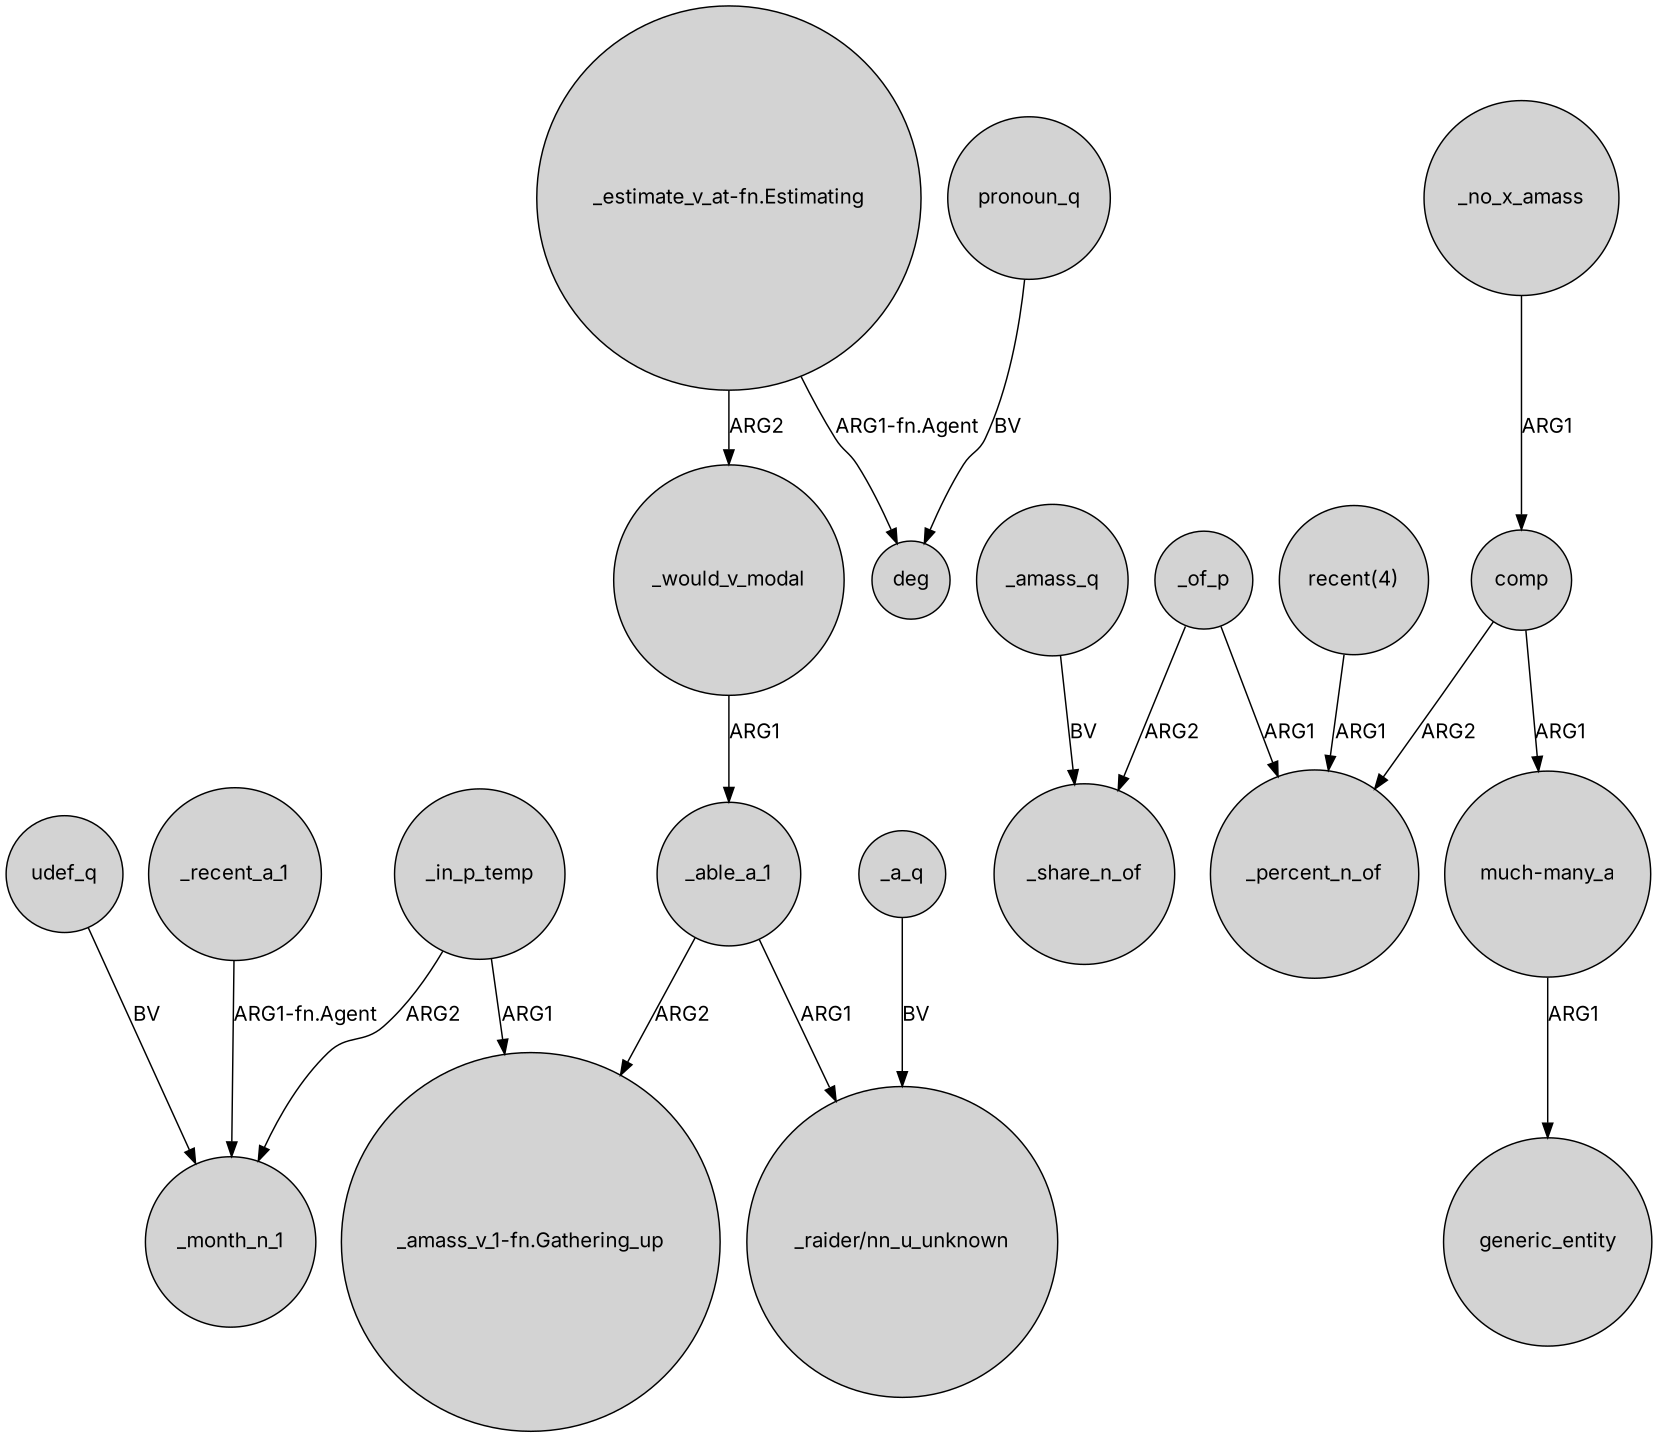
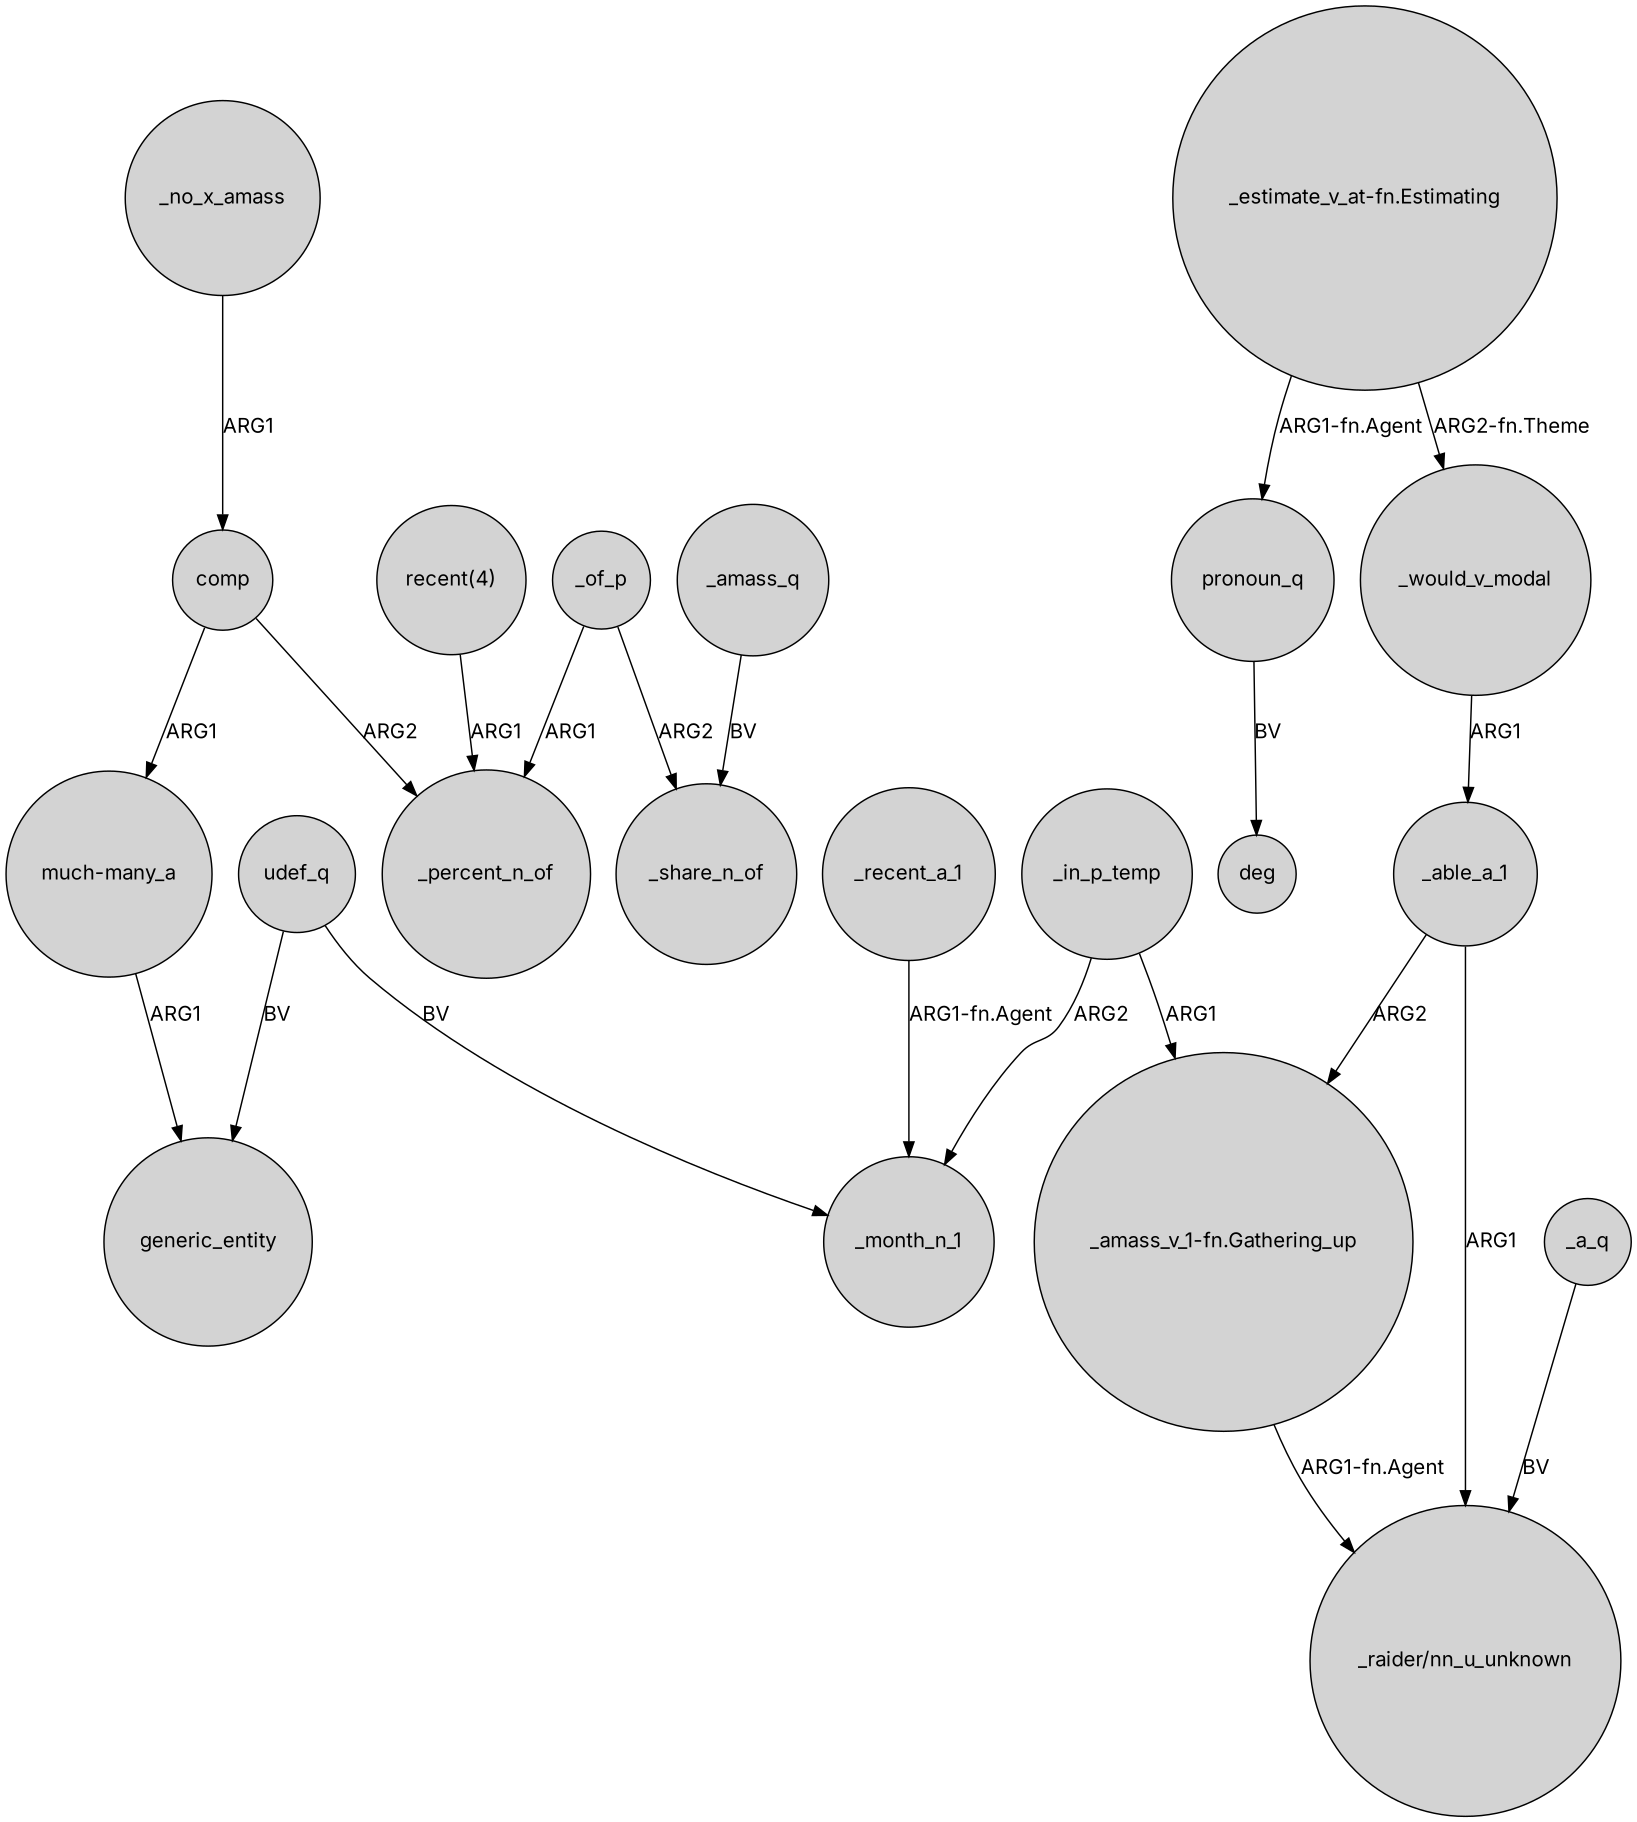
  digraph {
    fontname=Inter
    node [fontname=Inter shape=circle style=filled]
    edge [fontname=Inter]
    udef_q
    generic_entity
    _month_n_1
    "much-many_a"
    comp
    _percent_n_of
    _in_p_temp
    "_amass_v_1-fn.Gathering_up"
    "_raider/nn_u_unknown"
    _able_a_1
    n11 [label=_no_x_amass]
    n12 [label=_amass_q]
    _share_n_of
    _of_p
    n15 [label=deg]
    pronoun_q
    "_estimate_v_at-fn.Estimating"
    _would_v_modal
    n19 [label="recent(4)"]
    _a_q
    _recent_a_1
+   udef_q -> generic_entity [label=BV]
    udef_q -> _month_n_1 [label=BV]
    "much-many_a" -> generic_entity [label=ARG1]
    comp -> "much-many_a" [label=ARG1]
    comp -> _percent_n_of [label=ARG2]
    _in_p_temp -> _month_n_1 [label=ARG2]
    _in_p_temp -> "_amass_v_1-fn.Gathering_up" [label=ARG1]
+   "_amass_v_1-fn.Gathering_up" -> "_raider/nn_u_unknown" [label="ARG1-fn.Agent"]
    _able_a_1 -> "_amass_v_1-fn.Gathering_up" [label=ARG2]
    _able_a_1 -> "_raider/nn_u_unknown" [label=ARG1]
    n11 -> comp [label=ARG1]
    n12 -> _share_n_of [label=BV]
    _of_p -> _percent_n_of [label=ARG1]
    _of_p -> _share_n_of [label=ARG2]
    pronoun_q -> n15 [label=BV]
-   "_estimate_v_at-fn.Estimating" -> n15 [label="ARG1-fn.Agent"]
-   "_estimate_v_at-fn.Estimating" -> _would_v_modal [label=ARG2]
+   "_estimate_v_at-fn.Estimating" -> pronoun_q [label="ARG1-fn.Agent"]
+   "_estimate_v_at-fn.Estimating" -> _would_v_modal [label="ARG2-fn.Theme"]
    _would_v_modal -> _able_a_1 [label=ARG1]
    n19 -> _percent_n_of [label=ARG1]
    _a_q -> "_raider/nn_u_unknown" [label=BV]
    _recent_a_1 -> _month_n_1 [label="ARG1-fn.Agent"]
  }
